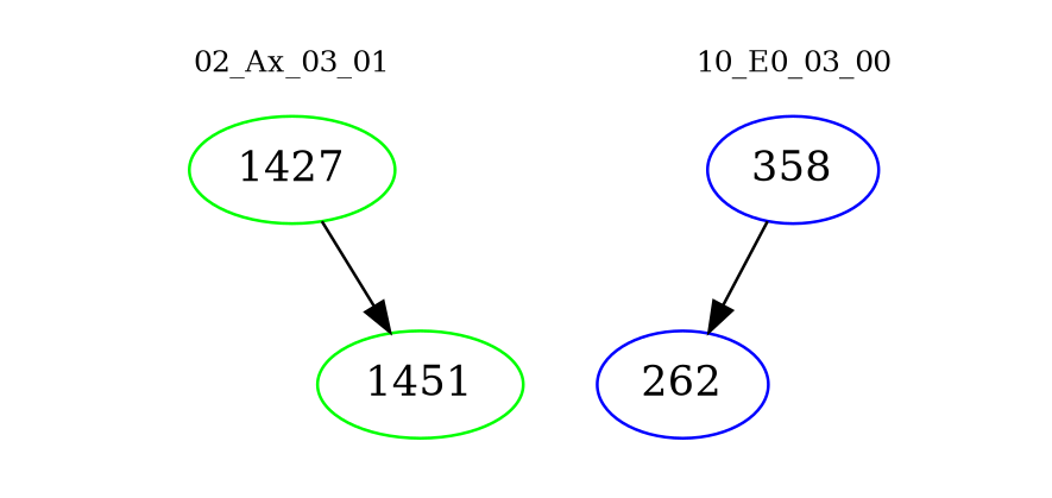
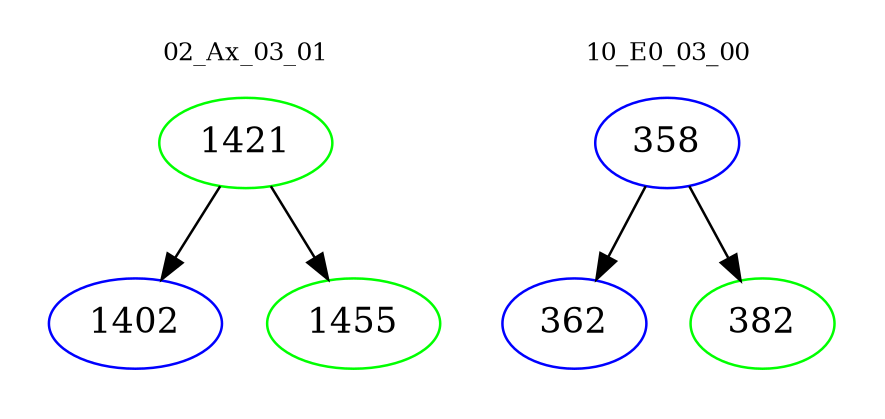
  digraph {
    node [color=green]
    edge [color=black]
-   n1 [label=1427]
-   n3 [label=1451]
+   n1 [label=1421]
+   n2 [color=blue label=1402]
+   n3 [label=1455]
    n4 [color=blue label=358]
-   n5 [color=blue label=262]
+   n5 [color=blue label=362]
+   n6 [label=382]
    subgraph cluster_1 {
      color=white
      fontsize=10
      label="02_Ax_03_01"
      n1
+     n2
      n3
    }
    subgraph cluster_2 {
      color=white
      fontsize=10
      label="10_E0_03_00"
      n4
      n5
+     n6
    }
+   n1 -> n2
    n1 -> n3
    n4 -> n5
+   n4 -> n6
  }
